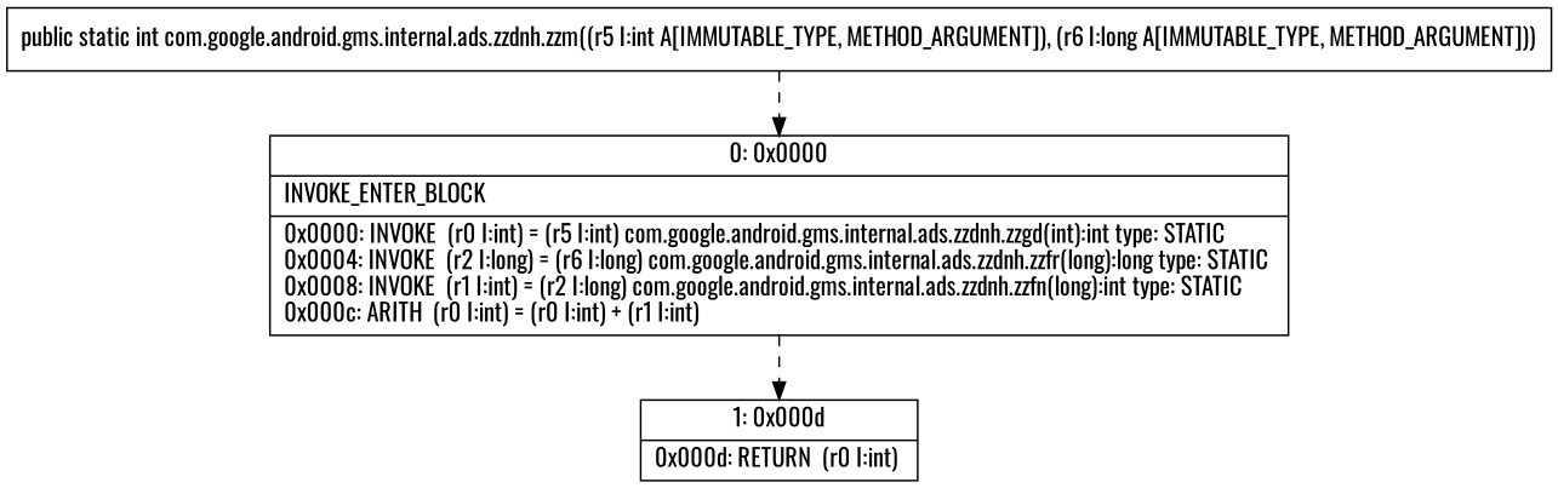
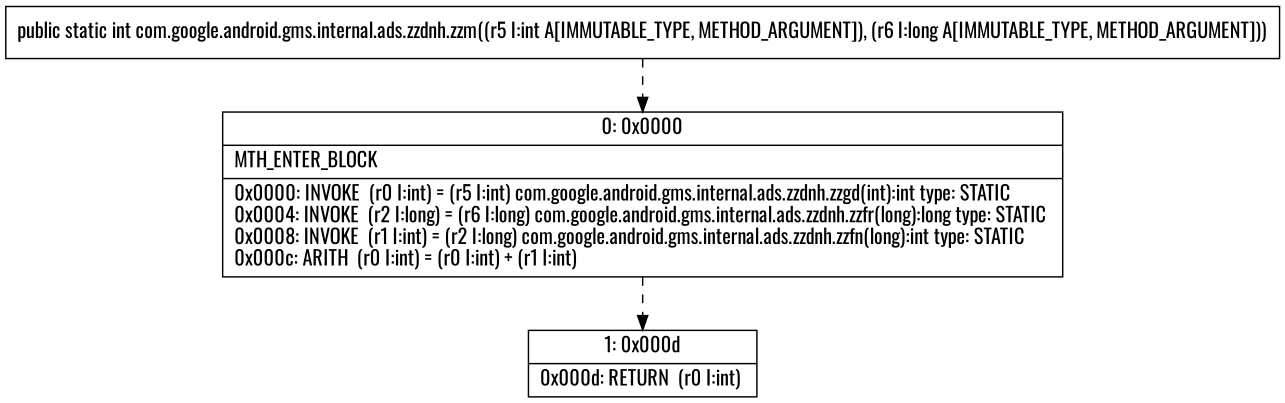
  digraph {
    fontname=Oswald
    node [shape=record fontname=Oswald]
    edge [style=dashed fontname=Oswald]
-   n1 [label="{0\:\ 0x0000|INVOKE_ENTER_BLOCK\l|0x0000: INVOKE  (r0 I:int) = (r5 I:int) com.google.android.gms.internal.ads.zzdnh.zzgd(int):int type: STATIC \l0x0004: INVOKE  (r2 I:long) = (r6 I:long) com.google.android.gms.internal.ads.zzdnh.zzfr(long):long type: STATIC \l0x0008: INVOKE  (r1 I:int) = (r2 I:long) com.google.android.gms.internal.ads.zzdnh.zzfn(long):int type: STATIC \l0x000c: ARITH  (r0 I:int) = (r0 I:int) + (r1 I:int) \l}"]
+   n1 [label="{0\:\ 0x0000|MTH_ENTER_BLOCK\l|0x0000: INVOKE  (r0 I:int) = (r5 I:int) com.google.android.gms.internal.ads.zzdnh.zzgd(int):int type: STATIC \l0x0004: INVOKE  (r2 I:long) = (r6 I:long) com.google.android.gms.internal.ads.zzdnh.zzfr(long):long type: STATIC \l0x0008: INVOKE  (r1 I:int) = (r2 I:long) com.google.android.gms.internal.ads.zzdnh.zzfn(long):int type: STATIC \l0x000c: ARITH  (r0 I:int) = (r0 I:int) + (r1 I:int) \l}"]
    n2 [label="{1\:\ 0x000d|0x000d: RETURN  (r0 I:int) \l}"]
    n3 [label="{public static int com.google.android.gms.internal.ads.zzdnh.zzm((r5 I:int A[IMMUTABLE_TYPE, METHOD_ARGUMENT]), (r6 I:long A[IMMUTABLE_TYPE, METHOD_ARGUMENT])) }"]
    n1 -> n2
    n3 -> n1
  }
